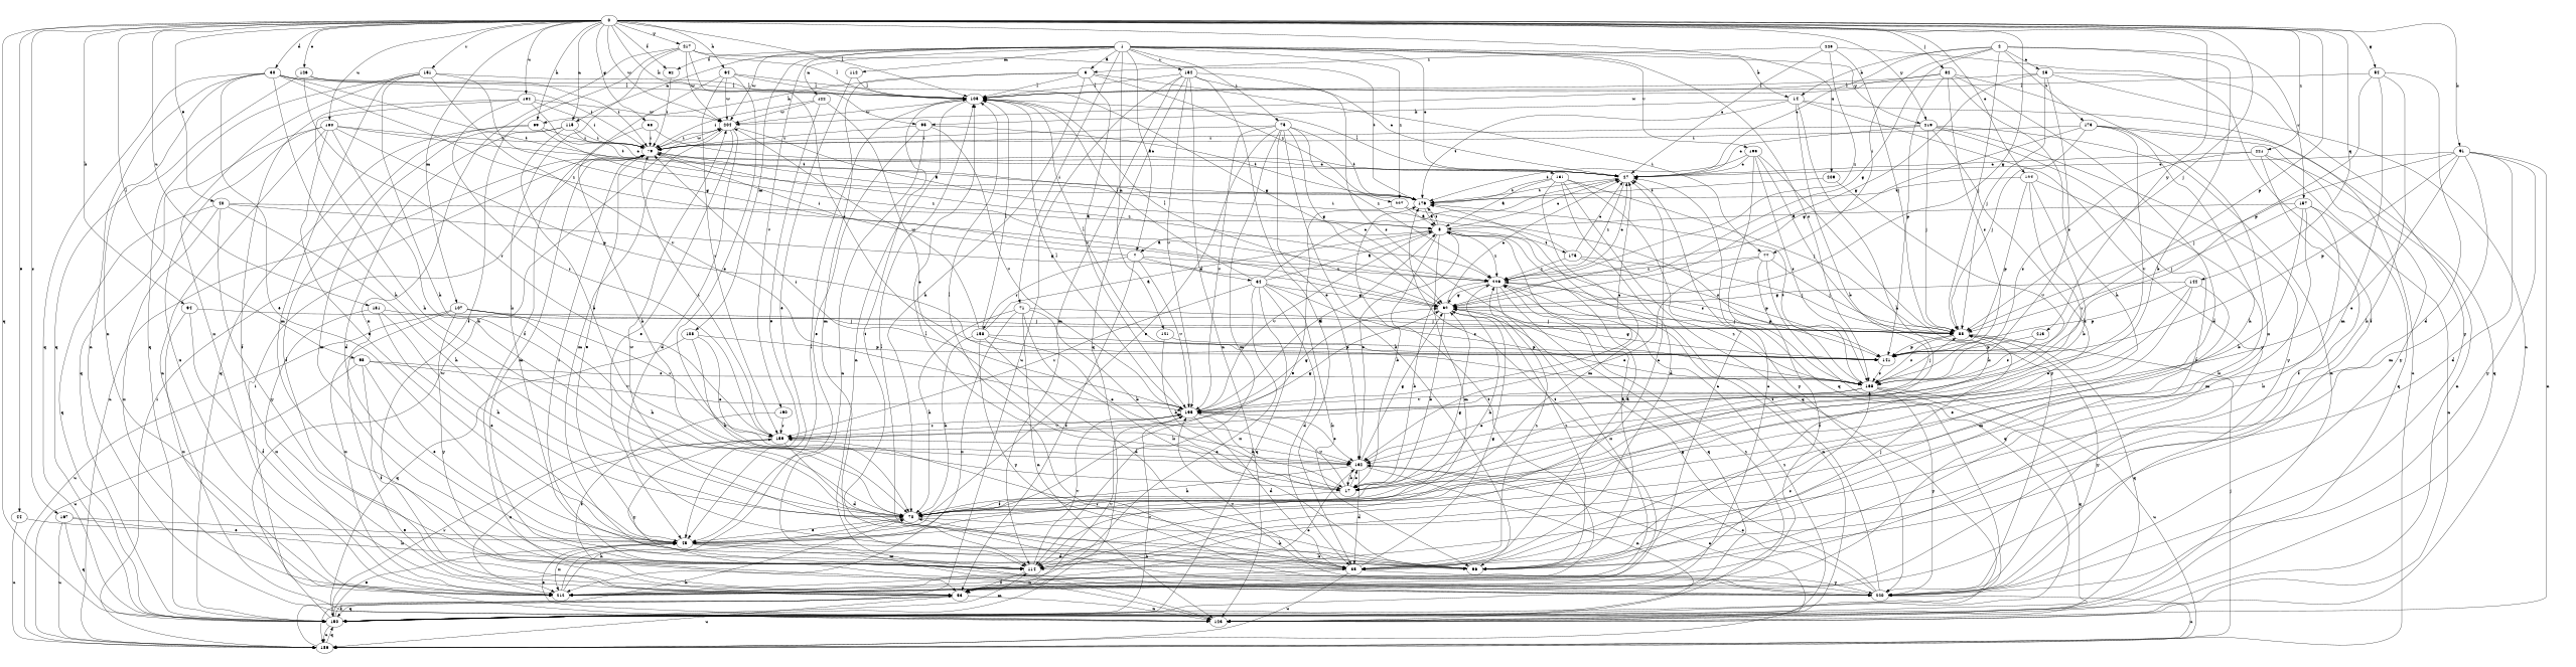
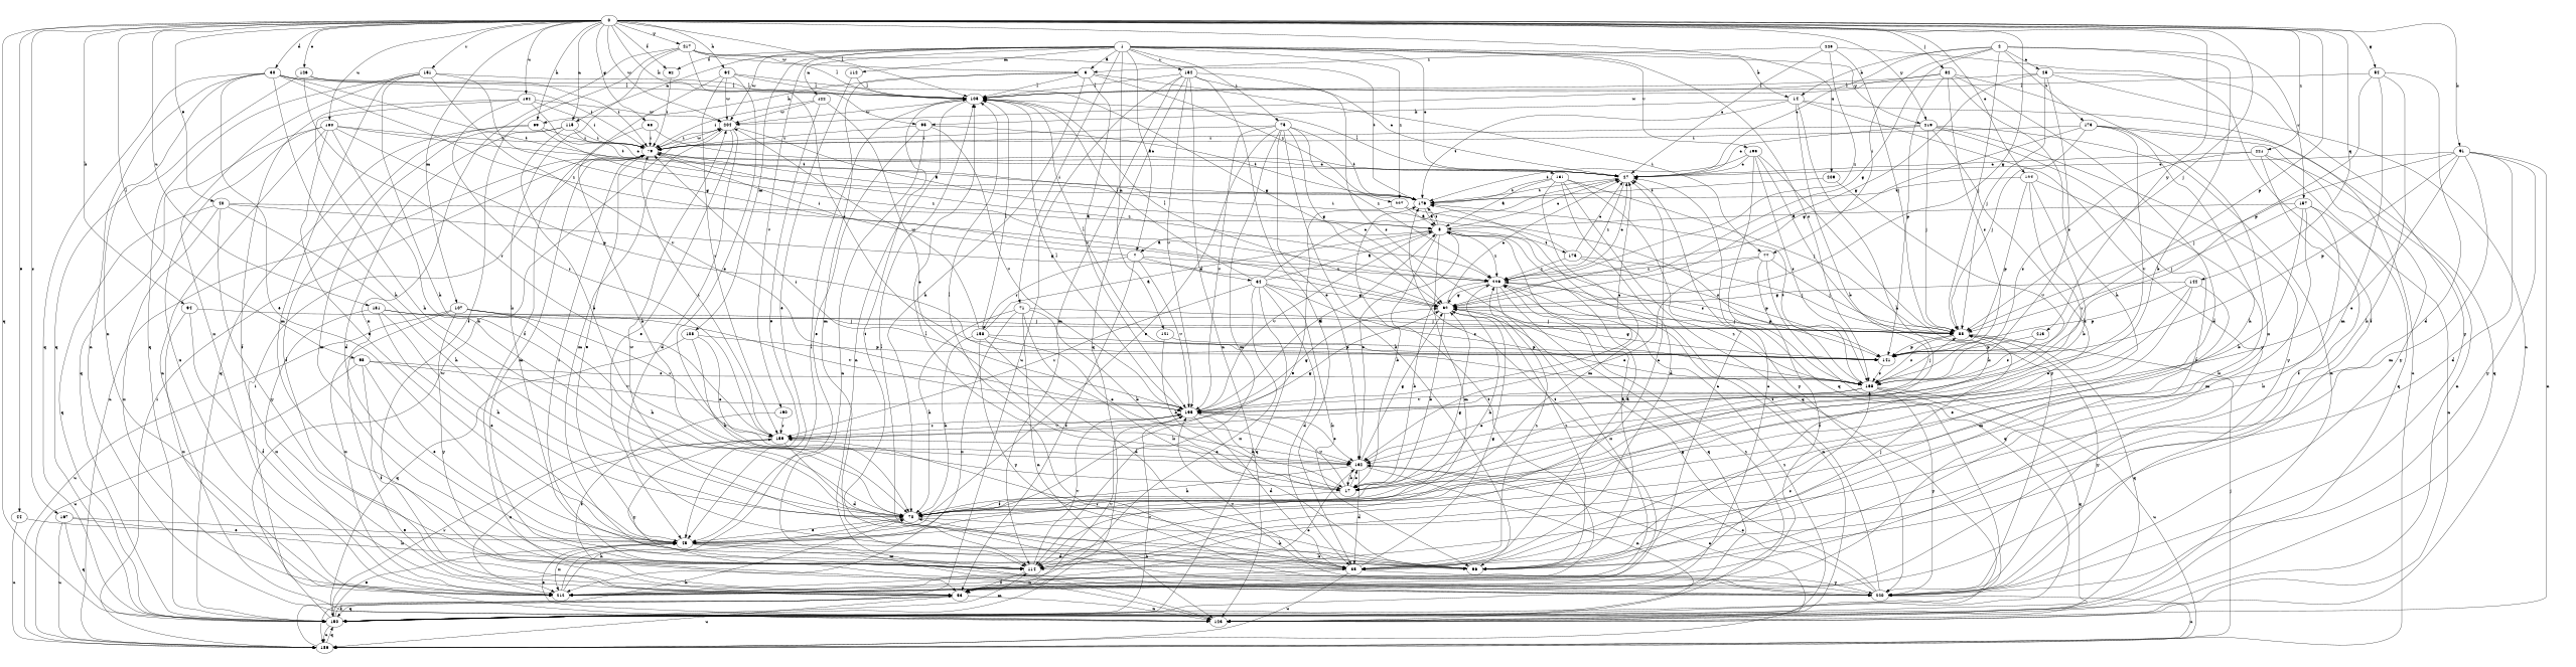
  strict digraph {
    0
    30
    40
    44
    52
    54
    58
    62
    64
    69
    82
    88
    91
    94
    95
    98
    105
    107
    115
    124
    126
    141
    144
    150
    151
    167
    180
    181
    184
    204
    209
    213
    217
    219
    221
    70
    79
    229
    176
    123
    45
    212
    8
    220
    186
    114
    35
    96
    27
    17
    53
    132
    159
    168
    195
    1
    3
    7
    14
    71
    75
    108
    112
    121
    122
    131
    154
    190
    193
    227
    77
    34
    158
    2
    25
    157
    173
    228
    175
    0 -> 30 [label=d]
    0 -> 40 [label=e]
    0 -> 44 [label=e]
    0 -> 52 [label=f]
    0 -> 54 [label=g]
    0 -> 58 [label=g]
    0 -> 62 [label=g]
    0 -> 64 [label=h]
    0 -> 69 [label=h]
    0 -> 82 [label=j]
    0 -> 88 [label=j]
    0 -> 91 [label=k]
    0 -> 94 [label=k]
    0 -> 95 [label=k]
    0 -> 98 [label=l]
    0 -> 105 [label=l]
    0 -> 107 [label=m]
    0 -> 115 [label=n]
    0 -> 124 [label=o]
    0 -> 126 [label=o]
    0 -> 141 [label=p]
    0 -> 144 [label=q]
    0 -> 150 [label=q]
    0 -> 151 [label=r]
    0 -> 167 [label=s]
    0 -> 180 [label=u]
    0 -> 181 [label=u]
    0 -> 184 [label=u]
    0 -> 204 [label=w]
    0 -> 209 [label=x]
    0 -> 213 [label=y]
    0 -> 217 [label=y]
    0 -> 219 [label=y]
    0 -> 221 [label=z]
    30 -> 105 [label=l]
    30 -> 150 [label=q]
    30 -> 70 [label=h]
    30 -> 79 [label=i]
    30 -> 229 [label=z]
    30 -> 176 [label=t]
    30 -> 123 [label=n]
    30 -> 45 [label=e]
    30 -> 212 [label=x]
    40 -> 62 [label=g]
    40 -> 150 [label=q]
    40 -> 70 [label=h]
    40 -> 212 [label=x]
    40 -> 8 [label=a]
    40 -> 220 [label=y]
    44 -> 45 [label=e]
    44 -> 186 [label=u]
    52 -> 79 [label=i]
    54 -> 105 [label=l]
    54 -> 141 [label=p]
    54 -> 114 [label=m]
    54 -> 35 [label=d]
    54 -> 96 [label=k]
    58 -> 70 [label=h]
    58 -> 79 [label=i]
    58 -> 27 [label=c]
    62 -> 88 [label=j]
    62 -> 105 [label=l]
    62 -> 70 [label=h]
    62 -> 27 [label=c]
    62 -> 17 [label=b]
    64 -> 62 [label=g]
    64 -> 105 [label=l]
    64 -> 204 [label=w]
    64 -> 53 [label=f]
    64 -> 132 [label=o]
    64 -> 159 [label=r]
    69 -> 150 [label=q]
    69 -> 79 [label=i]
    69 -> 229 [label=z]
    69 -> 53 [label=f]
    82 -> 105 [label=l]
    82 -> 141 [label=p]
    82 -> 204 [label=w]
    82 -> 70 [label=h]
    82 -> 212 [label=x]
    82 -> 35 [label=d]
    82 -> 168 [label=s]
    88 -> 141 [label=p]
    88 -> 150 [label=q]
    88 -> 220 [label=y]
    88 -> 168 [label=s]
    91 -> 88 [label=j]
    91 -> 141 [label=p]
    91 -> 123 [label=n]
    91 -> 220 [label=y]
    91 -> 114 [label=m]
    91 -> 35 [label=d]
    91 -> 27 [label=c]
    91 -> 132 [label=o]
    94 -> 88 [label=j]
    94 -> 212 [label=x]
    94 -> 53 [label=f]
    95 -> 79 [label=i]
    95 -> 176 [label=t]
    95 -> 123 [label=n]
    95 -> 45 [label=e]
    95 -> 195 [label=v]
    98 -> 45 [label=e]
    98 -> 186 [label=u]
    98 -> 53 [label=f]
    98 -> 168 [label=s]
    98 -> 195 [label=v]
    105 -> 204 [label=w]
    105 -> 123 [label=n]
    105 -> 114 [label=t]
    107 -> 88 [label=j]
    107 -> 70 [label=h]
    107 -> 212 [label=x]
    107 -> 220 [label=y]
    107 -> 186 [label=u]
    107 -> 159 [label=r]
    115 -> 79 [label=i]
    115 -> 114 [label=m]
    115 -> 35 [label=d]
    115 -> 27 [label=c]
    115 -> 17 [label=b]
    124 -> 141 [label=p]
    124 -> 176 [label=t]
    124 -> 96 [label=k]
    124 -> 17 [label=b]
    124 -> 159 [label=r]
    126 -> 105 [label=l]
    126 -> 150 [label=q]
    126 -> 79 [label=i]
    126 -> 159 [label=r]
    141 -> 62 [label=g]
    141 -> 105 [label=l]
    141 -> 168 [label=s]
    144 -> 62 [label=g]
    144 -> 141 [label=p]
    144 -> 45 [label=e]
    144 -> 114 [label=m]
    144 -> 132 [label=o]
    150 -> 204 [label=w]
    150 -> 229 [label=z]
    150 -> 45 [label=e]
    150 -> 186 [label=u]
    150 -> 114 [label=m]
    150 -> 53 [label=f]
    150 -> 159 [label=r]
    150 -> 195 [label=v]
    151 -> 62 [label=g]
    151 -> 105 [label=l]
    151 -> 150 [label=q]
    151 -> 70 [label=h]
    151 -> 212 [label=x]
    151 -> 114 [label=m]
    151 -> 195 [label=v]
    167 -> 150 [label=q]
    167 -> 45 [label=e]
    167 -> 186 [label=u]
    167 -> 96 [label=k]
    180 -> 141 [label=p]
    180 -> 150 [label=q]
    180 -> 70 [label=h]
    180 -> 79 [label=i]
    180 -> 176 [label=t]
    180 -> 123 [label=n]
    180 -> 45 [label=e]
    180 -> 212 [label=x]
    181 -> 88 [label=j]
    181 -> 70 [label=h]
    181 -> 45 [label=e]
    181 -> 212 [label=x]
+   181 -> 195 [label=v]
    184 -> 204 [label=w]
    184 -> 70 [label=h]
    184 -> 79 [label=i]
    184 -> 176 [label=t]
    184 -> 53 [label=f]
    184 -> 159 [label=r]
    204 -> 79 [label=i]
    204 -> 45 [label=e]
    204 -> 8 [label=a]
    204 -> 114 [label=m]
    204 -> 35 [label=d]
    209 -> 176 [label=t]
    209 -> 195 [label=v]
    213 -> 141 [label=p]
    213 -> 168 [label=s]
    217 -> 105 [label=l]
-   217 -> 204 [label=w]
+   217 -> 3 [label=w]
    217 -> 176 [label=t]
    217 -> 212 [label=x]
    217 -> 96 [label=k]
    217 -> 53 [label=f]
    217 -> 168 [label=s]
    219 -> 88 [label=j]
    219 -> 70 [label=h]
    219 -> 79 [label=i]
    219 -> 123 [label=n]
    219 -> 220 [label=y]
    219 -> 27 [label=c]
    219 -> 53 [label=f]
    221 -> 150 [label=q]
    221 -> 123 [label=n]
    221 -> 27 [label=c]
    221 -> 53 [label=f]
    221 -> 168 [label=s]
    70 -> 62 [label=g]
    70 -> 45 [label=e]
    70 -> 96 [label=k]
    79 -> 204 [label=w]
    79 -> 229 [label=z]
    79 -> 45 [label=e]
    79 -> 186 [label=u]
    79 -> 114 [label=m]
    79 -> 27 [label=c]
    229 -> 62 [label=g]
    229 -> 141 [label=p]
    229 -> 150 [label=q]
    229 -> 123 [label=n]
    229 -> 212 [label=x]
    229 -> 27 [label=c]
    229 -> 17 [label=b]
    176 -> 8 [label=a]
    123 -> 79 [label=i]
    123 -> 45 [label=e]
    123 -> 132 [label=o]
    45 -> 212 [label=x]
    45 -> 114 [label=m]
    45 -> 35 [label=d]
    45 -> 96 [label=k]
    45 -> 27 [label=c]
    212 -> 105 [label=l]
    212 -> 70 [label=h]
    212 -> 176 [label=t]
    212 -> 27 [label=c]
    212 -> 132 [label=o]
    212 -> 168 [label=s]
    8 -> 229 [label=z]
    8 -> 176 [label=t]
    8 -> 114 [label=m]
    8 -> 27 [label=c]
    8 -> 17 [label=b]
    8 -> 132 [label=o]
    8 -> 168 [label=s]
    8 -> 195 [label=v]
    8 -> 7 [label=a]
    8 -> 175 [label=t]
    220 -> 62 [label=g]
    220 -> 105 [label=l]
    220 -> 70 [label=h]
    220 -> 176 [label=t]
    220 -> 186 [label=u]
    220 -> 132 [label=o]
    220 -> 195 [label=v]
    186 -> 88 [label=j]
    186 -> 150 [label=q]
    186 -> 70 [label=h]
    186 -> 79 [label=i]
    186 -> 229 [label=z]
    114 -> 79 [label=i]
    114 -> 53 [label=f]
    114 -> 195 [label=v]
    35 -> 62 [label=g]
    35 -> 105 [label=l]
    35 -> 229 [label=z]
    35 -> 212 [label=x]
    35 -> 8 [label=a]
    35 -> 220 [label=y]
    35 -> 186 [label=u]
    96 -> 88 [label=j]
    96 -> 204 [label=w]
    96 -> 229 [label=z]
    96 -> 8 [label=a]
    96 -> 159 [label=r]
    27 -> 105 [label=l]
    27 -> 229 [label=z]
    27 -> 176 [label=t]
    17 -> 105 [label=l]
    17 -> 70 [label=f]
    17 -> 132 [label=o]
    17 -> 195 [label=v]
    53 -> 150 [label=q]
    53 -> 176 [label=t]
    53 -> 123 [label=n]
    53 -> 186 [label=u]
    53 -> 27 [label=c]
    53 -> 195 [label=v]
    132 -> 62 [label=g]
    132 -> 70 [label=h]
    132 -> 123 [label=n]
    132 -> 35 [label=d]
    132 -> 17 [label=b]
    159 -> 62 [label=g]
    159 -> 79 [label=i]
    159 -> 212 [label=x]
    159 -> 220 [label=y]
    159 -> 35 [label=d]
    159 -> 132 [label=o]
    159 -> 195 [label=v]
    168 -> 88 [label=j]
    168 -> 150 [label=q]
    168 -> 229 [label=z]
    168 -> 176 [label=t]
    168 -> 220 [label=y]
    168 -> 186 [label=u]
    168 -> 132 [label=o]
    168 -> 195 [label=v]
    195 -> 62 [label=g]
    195 -> 105 [label=l]
    195 -> 79 [label=i]
    195 -> 8 [label=a]
    195 -> 35 [label=d]
    195 -> 27 [label=c]
    195 -> 17 [label=b]
    195 -> 132 [label=o]
    195 -> 159 [label=r]
    1 -> 52 [label=f]
    1 -> 115 [label=n]
    1 -> 204 [label=w]
    1 -> 219 [label=y]
    1 -> 168 [label=s]
    1 -> 3 [label=a]
    1 -> 7 [label=a]
    1 -> 14 [label=b]
    1 -> 71 [label=i]
    1 -> 75 [label=i]
    1 -> 108 [label=m]
    1 -> 112 [label=m]
    1 -> 121 [label=n]
    1 -> 122 [label=n]
    1 -> 131 [label=o]
    1 -> 154 [label=r]
    1 -> 190 [label=v]
    1 -> 193 [label=v]
    1 -> 227 [label=z]
    3 -> 69 [label=h]
    3 -> 105 [label=l]
    3 -> 70 [label=h]
    3 -> 114 [label=m]
    3 -> 195 [label=v]
    3 -> 227 [label=z]
    3 -> 77 [label=i]
    7 -> 79 [label=i]
    7 -> 229 [label=z]
    7 -> 53 [label=f]
    7 -> 195 [label=v]
    7 -> 34 [label=d]
    7 -> 158 [label=r]
    14 -> 95 [label=k]
    14 -> 70 [label=h]
    14 -> 176 [label=t]
    14 -> 220 [label=y]
    14 -> 186 [label=u]
    14 -> 17 [label=b]
    71 -> 88 [label=j]
    71 -> 70 [label=h]
    71 -> 123 [label=n]
    71 -> 212 [label=x]
    71 -> 96 [label=k]
    71 -> 17 [label=b]
    75 -> 62 [label=g]
    75 -> 79 [label=i]
    75 -> 229 [label=z]
    75 -> 176 [label=t]
    75 -> 45 [label=e]
    75 -> 114 [label=m]
    75 -> 96 [label=k]
    75 -> 132 [label=o]
    75 -> 195 [label=v]
    108 -> 141 [label=p]
    108 -> 150 [label=q]
    108 -> 70 [label=h]
    108 -> 132 [label=o]
    112 -> 105 [label=l]
    112 -> 45 [label=e]
    121 -> 141 [label=p]
    121 -> 17 [label=b]
    122 -> 204 [label=w]
    122 -> 79 [label=i]
    122 -> 45 [label=e]
    122 -> 132 [label=o]
    131 -> 88 [label=j]
    131 -> 150 [label=q]
    131 -> 176 [label=t]
    131 -> 8 [label=a]
    131 -> 220 [label=y]
    131 -> 114 [label=m]
    131 -> 35 [label=d]
    154 -> 105 [label=l]
    154 -> 150 [label=q]
    154 -> 123 [label=n]
    154 -> 186 [label=u]
    154 -> 114 [label=m]
    154 -> 35 [label=d]
    154 -> 27 [label=c]
    154 -> 168 [label=s]
    154 -> 195 [label=v]
    190 -> 53 [label=f]
    190 -> 159 [label=r]
    193 -> 150 [label=q]
    193 -> 176 [label=t]
    193 -> 220 [label=y]
    193 -> 96 [label=k]
    193 -> 27 [label=c]
    193 -> 168 [label=s]
    227 -> 45 [label=e]
    227 -> 8 [label=a]
    227 -> 168 [label=s]
    77 -> 88 [label=j]
    77 -> 150 [label=q]
    77 -> 229 [label=z]
    77 -> 53 [label=f]
    77 -> 132 [label=o]
    34 -> 62 [label=g]
    34 -> 105 [label=l]
    34 -> 150 [label=q]
    34 -> 212 [label=x]
    34 -> 8 [label=a]
    34 -> 35 [label=d]
    34 -> 96 [label=k]
    34 -> 27 [label=c]
    34 -> 159 [label=r]
    34 -> 168 [label=s]
    158 -> 105 [label=l]
    158 -> 141 [label=p]
    158 -> 204 [label=w]
    158 -> 70 [label=h]
    158 -> 8 [label=a]
    158 -> 220 [label=y]
    158 -> 35 [label=d]
    158 -> 132 [label=o]
    2 -> 62 [label=g]
    2 -> 88 [label=j]
    2 -> 27 [label=c]
    2 -> 17 [label=b]
    2 -> 14 [label=b]
    2 -> 77 [label=i]
    2 -> 25 [label=c]
    2 -> 157 [label=r]
    2 -> 173 [label=t]
    25 -> 62 [label=g]
    25 -> 88 [label=j]
    25 -> 105 [label=l]
    25 -> 123 [label=n]
    25 -> 220 [label=y]
    25 -> 168 [label=s]
    157 -> 88 [label=j]
    157 -> 123 [label=n]
    157 -> 8 [label=a]
    157 -> 114 [label=m]
    157 -> 96 [label=k]
    157 -> 17 [label=b]
    173 -> 62 [label=g]
    173 -> 88 [label=j]
    173 -> 150 [label=q]
    173 -> 70 [label=h]
    173 -> 79 [label=i]
    173 -> 220 [label=y]
    173 -> 195 [label=v]
    228 -> 88 [label=j]
    228 -> 229 [label=z]
    228 -> 27 [label=c]
    228 -> 53 [label=f]
    228 -> 3 [label=z]
    175 -> 88 [label=j]
    175 -> 141 [label=p]
    175 -> 79 [label=i]
    175 -> 229 [label=z]
    175 -> 27 [label=c]
  }
